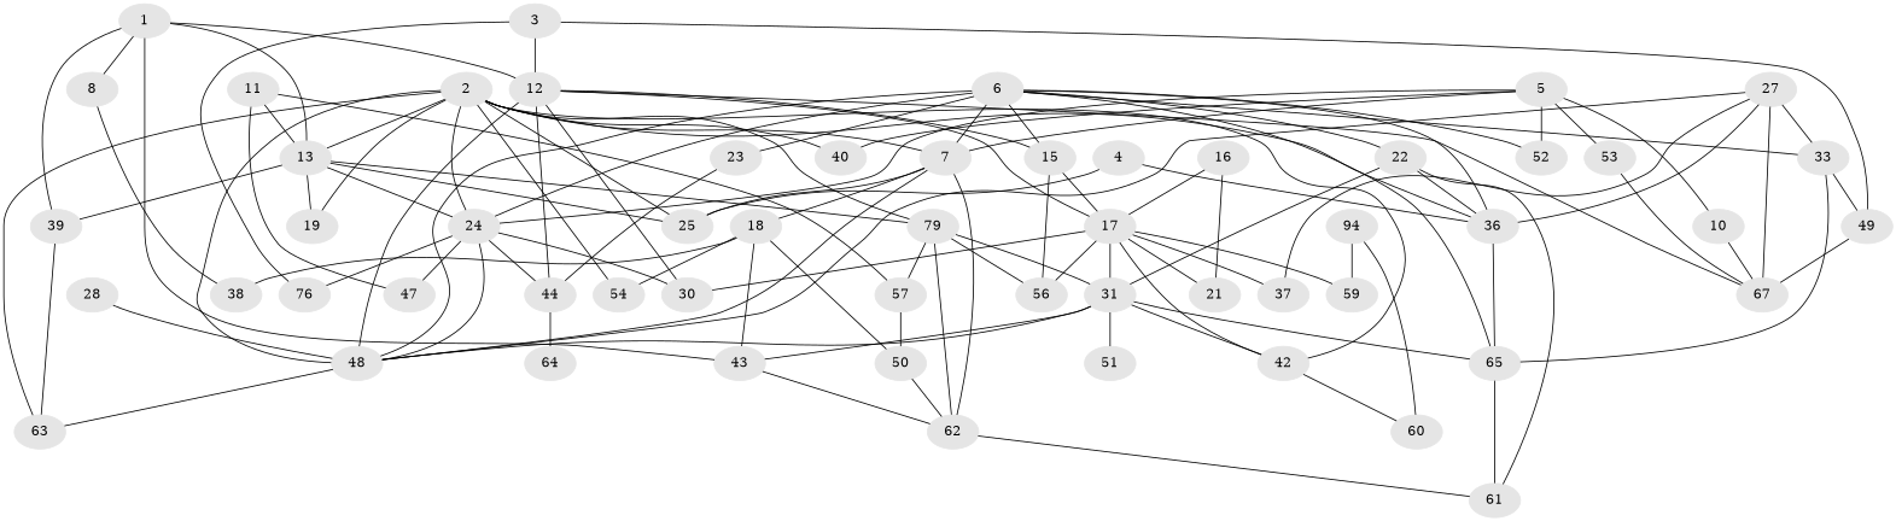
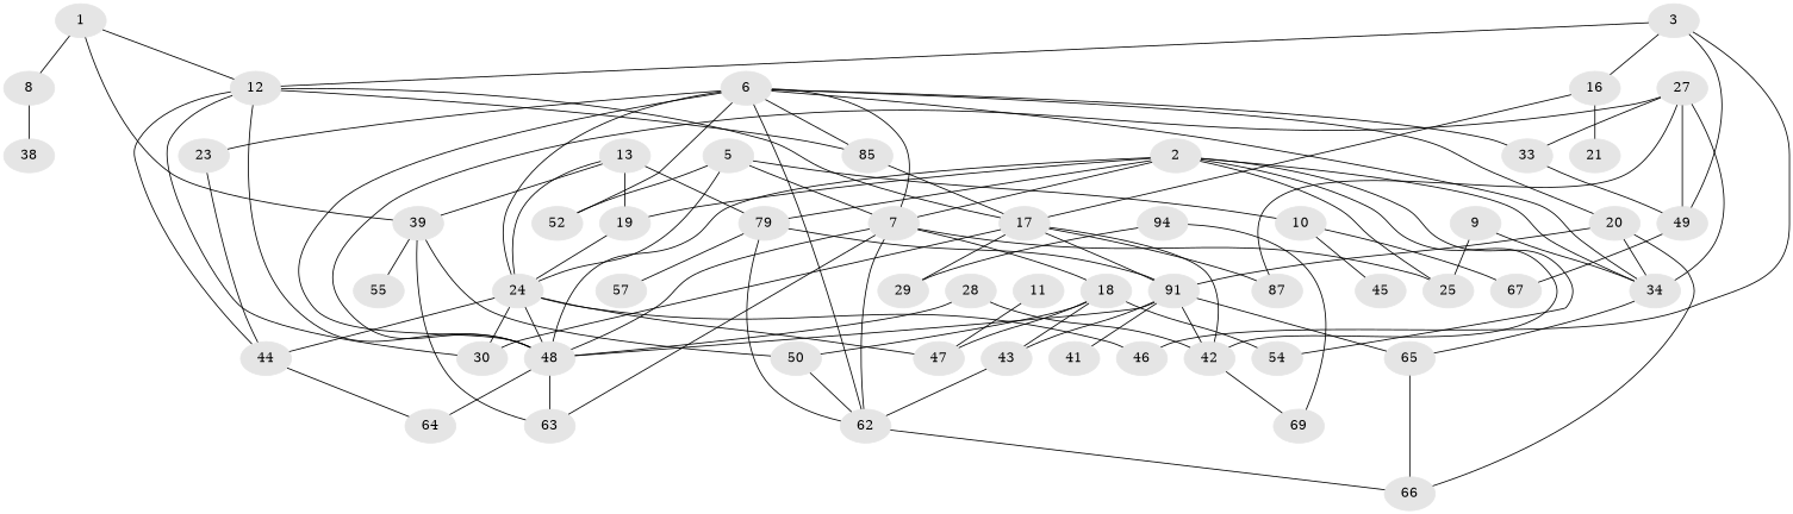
  graph {
    node [color=gray90 style=filled]
    edge [weight=1.0]
    1
    8
    12
    13
    39
    43
    38
    48
-   15
+   15 [label=85]
    67
    17
    30
    44
    19
    25
    n16 [label=79]
    24
    63
    50
+   55
    62
    2
    7
-   36
-   40
+   36 [label=34]
    42
    54
    18
    57
-   56
-   31
+   31 [label=91]
    65
-   69 [label=60]
+   69
    64
    3
-   46 [label=76]
+   46
    16
    49
    21
    5
    10
    n42 [label=52]
-   53
+   45
    47
    6
-   20 [label=22]
+   20
    23
    33
-   66 [label=61]
-   9 [label=4]
+   66
+   9
    11
-   59
-   37
+   59 [label=29]
+   37 [label=87]
    n55 [label=94]
-   51
+   51 [label=41]
    27
    28
    1 -- 8
    1 -- 12
-   1 -- 13
    1 -- 39
-   1 -- 43 [weight=2.0]
    8 -- 38
    12 -- 48 [weight=3.0]
    12 -- 15
-   12 -- 67
    12 -- 17
    12 -- 30
    12 -- 44
    13 -- 39
    13 -- 19
-   13 -- 25
    13 -- n16 [weight=3.0]
    13 -- 24 [weight=2.0]
    39 -- 63
-   57 -- 50
+   39 -- 50
+   39 -- 55
    43 -- 62
    48 -- 63
+   48 -- 64
    15 -- 17
-   15 -- 56
    17 -- 30
    17 -- 42
-   17 -- 56 [weight=2.0]
    17 -- 31
-   17 -- 21
    17 -- 59
    17 -- 37
    44 -- 64
-   2 -- 24
+   19 -- 24
    n16 -- 62
    n16 -- 57
-   n16 -- 56
    n16 -- 31
    24 -- 48
    24 -- 30
    24 -- 44
    24 -- 46
    24 -- 47
    50 -- 62
    62 -- 66
-   2 -- 13
    2 -- 48
    2 -- 19
    2 -- 25
    2 -- n16
-   2 -- 63
+   7 -- 63
    2 -- 7
    2 -- 36
-   2 -- 40
    2 -- 42
    2 -- 54
    7 -- 48
    7 -- 25
    7 -- 62
    7 -- 18
    36 -- 65
    42 -- 69
    18 -- 43
-   18 -- 38
+   18 -- 47
    18 -- 50
    18 -- 54
    31 -- 43
    31 -- 48
    31 -- 42
    31 -- 65
    31 -- 51
    65 -- 66
    3 -- 12
    3 -- 46
+   3 -- 16
    3 -- 49
    16 -- 17
    16 -- 21
    49 -- 67
    5 -- 24
    5 -- 7
-   5 -- 40
    5 -- 10
    5 -- n42
-   5 -- 53 [weight=2.0]
    10 -- 67
-   53 -- 67
+   10 -- 45
    6 -- 48
    6 -- 15
    6 -- 24 [weight=2.0]
-   6 -- 65
+   6 -- 62
    6 -- 7
    6 -- 36
    6 -- n42
    6 -- 20
    6 -- 23 [weight=2.0]
    6 -- 33
    20 -- 36
    20 -- 31
    20 -- 66
    23 -- 44
-   33 -- 65
    33 -- 49
    9 -- 25 [weight=2.0]
    9 -- 36
-   11 -- 13
-   11 -- 57
    11 -- 47
    n55 -- 69
    n55 -- 59
    27 -- 48
    27 -- 36
-   27 -- 67 [weight=3.0]
+   27 -- 49 [weight=3.0]
    27 -- 33
    27 -- 37
    28 -- 48
+   28 -- 42
  }
